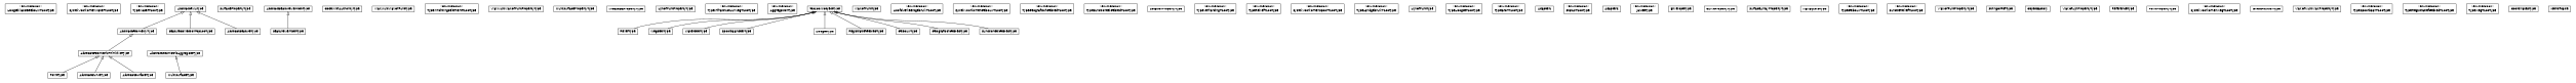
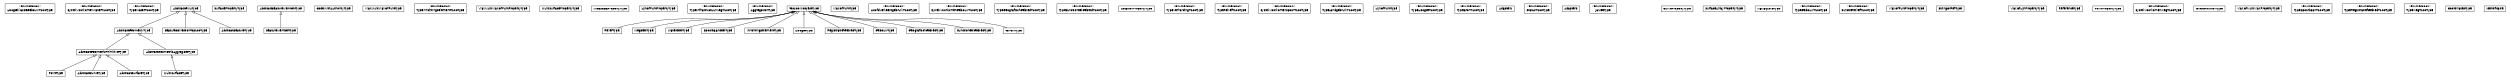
  digraph {
    nodesep=0.25
    ranksep=0.5
    node [fontcolor=black fontname=Helvetica fontsize=10.0 shape=plaintext]
    edge [arrowtail=empty dir=back fontname=Helvetica fontsize=10 headport=p labelfontname=Helvetica labelfontsize=10 tailport=p]
    n1 [label=<<table title="nl.b3p.topnl.top100nl.HoogteklasseGebouwT100Type" border="0" cellborder="1" cellspacing="0" cellpadding="2" port="p" href="./HoogteklasseGebouwT100Type.html"> 		<tr><td><table border="0" cellspacing="0" cellpadding="1"> <tr><td align="center" balign="center"> &#171;enumeration&#187; </td></tr> <tr><td align="center" balign="center"> HoogteklasseGebouwT100Type </td></tr> 		</table></td></tr> 		</table>>]
    n2 [label=<<table title="nl.b3p.topnl.top100nl.FysiekVoorkomenWaterT100Type" border="0" cellborder="1" cellspacing="0" cellpadding="2" port="p" href="./FysiekVoorkomenWaterT100Type.html"> 		<tr><td><table border="0" cellspacing="0" cellpadding="1"> <tr><td align="center" balign="center"> &#171;enumeration&#187; </td></tr> <tr><td align="center" balign="center"> FysiekVoorkomenWaterT100Type </td></tr> 		</table></td></tr> 		</table>>]
    n3 [label=<<table title="nl.b3p.topnl.top100nl.TypeWaterT100Type" border="0" cellborder="1" cellspacing="0" cellpadding="2" port="p" href="./TypeWaterT100Type.html"> 		<tr><td><table border="0" cellspacing="0" cellpadding="1"> <tr><td align="center" balign="center"> &#171;enumeration&#187; </td></tr> <tr><td align="center" balign="center"> TypeWaterT100Type </td></tr> 		</table></td></tr> 		</table>>]
    n4 [label=<<table title="nl.b3p.topnl.top100nl.AbstractGeometricPrimitiveType" border="0" cellborder="1" cellspacing="0" cellpadding="2" port="p" href="./AbstractGeometricPrimitiveType.html"> 		<tr><td><table border="0" cellspacing="0" cellpadding="1"> <tr><td align="center" balign="center"><font face="Helvetica-Oblique"> AbstractGeometricPrimitiveType </font></td></tr> 		</table></td></tr> 		</table>>]
    n5 [label=<<table title="nl.b3p.topnl.top100nl.PointType" border="0" cellborder="1" cellspacing="0" cellpadding="2" port="p" href="./PointType.html"> 		<tr><td><table border="0" cellspacing="0" cellpadding="1"> <tr><td align="center" balign="center"> PointType </td></tr> 		</table></td></tr> 		</table>>]
    n6 [label=<<table title="nl.b3p.topnl.top100nl.AbstractCurveType" border="0" cellborder="1" cellspacing="0" cellpadding="2" port="p" href="./AbstractCurveType.html"> 		<tr><td><table border="0" cellspacing="0" cellpadding="1"> <tr><td align="center" balign="center"><font face="Helvetica-Oblique"> AbstractCurveType </font></td></tr> 		</table></td></tr> 		</table>>]
    n7 [label=<<table title="nl.b3p.topnl.top100nl.AbstractSurfaceType" border="0" cellborder="1" cellspacing="0" cellpadding="2" port="p" href="./AbstractSurfaceType.html"> 		<tr><td><table border="0" cellspacing="0" cellpadding="1"> <tr><td align="center" balign="center"><font face="Helvetica-Oblique"> AbstractSurfaceType </font></td></tr> 		</table></td></tr> 		</table>>]
    n8 [label=<<table title="nl.b3p.topnl.top100nl.SurfacePropertyType" border="0" cellborder="1" cellspacing="0" cellpadding="2" port="p" href="./SurfacePropertyType.html"> 		<tr><td><table border="0" cellspacing="0" cellpadding="1"> <tr><td align="center" balign="center"> SurfacePropertyType </td></tr> 		</table></td></tr> 		</table>>]
    n9 [label=<<table title="nl.b3p.topnl.top100nl.FeatureMemberType" border="0" cellborder="1" cellspacing="0" cellpadding="2" port="p" href="./FeatureMemberType.html"> 		<tr><td><table border="0" cellspacing="0" cellpadding="1"> <tr><td align="center" balign="center"> FeatureMemberType </td></tr> 		</table></td></tr> 		</table>>]
    n10 [label=<<table title="nl.b3p.topnl.top100nl.CodeWithAuthorityType" border="0" cellborder="1" cellspacing="0" cellpadding="2" port="p" href="./CodeWithAuthorityType.html"> 		<tr><td><table border="0" cellspacing="0" cellpadding="1"> <tr><td align="center" balign="center"> CodeWithAuthorityType </td></tr> 		</table></td></tr> 		</table>>]
    n11 [label=<<table title="nl.b3p.topnl.top100nl.AbstractFeatureMemberType" border="0" cellborder="1" cellspacing="0" cellpadding="2" port="p" href="./AbstractFeatureMemberType.html"> 		<tr><td><table border="0" cellspacing="0" cellpadding="1"> <tr><td align="center" balign="center"><font face="Helvetica-Oblique"> AbstractFeatureMemberType </font></td></tr> 		</table></td></tr> 		</table>>]
    n12 [label=<<table title="nl.b3p.topnl.top100nl.VlakMultivlakOfPuntType" border="0" cellborder="1" cellspacing="0" cellpadding="2" port="p" href="./VlakMultivlakOfPuntType.html"> 		<tr><td><table border="0" cellspacing="0" cellpadding="1"> <tr><td align="center" balign="center"> VlakMultivlakOfPuntType </td></tr> 		</table></td></tr> 		</table>>]
    n13 [label=<<table title="nl.b3p.topnl.top100nl.TypeInrichtingselementT100Type" border="0" cellborder="1" cellspacing="0" cellpadding="2" port="p" href="./TypeInrichtingselementT100Type.html"> 		<tr><td><table border="0" cellspacing="0" cellpadding="1"> <tr><td align="center" balign="center"> &#171;enumeration&#187; </td></tr> <tr><td align="center" balign="center"> TypeInrichtingselementT100Type </td></tr> 		</table></td></tr> 		</table>>]
    n14 [label=<<table title="nl.b3p.topnl.top100nl.VlakMultivlakOfPuntPropertyType" border="0" cellborder="1" cellspacing="0" cellpadding="2" port="p" href="./VlakMultivlakOfPuntPropertyType.html"> 		<tr><td><table border="0" cellspacing="0" cellpadding="1"> <tr><td align="center" balign="center"> VlakMultivlakOfPuntPropertyType </td></tr> 		</table></td></tr> 		</table>>]
    n15 [label=<<table title="nl.b3p.topnl.top100nl.MultiSurfacePropertyType" border="0" cellborder="1" cellspacing="0" cellpadding="2" port="p" href="./MultiSurfacePropertyType.html"> 		<tr><td><table border="0" cellspacing="0" cellpadding="1"> <tr><td align="center" balign="center"> MultiSurfacePropertyType </td></tr> 		</table></td></tr> 		</table>>]
    n16 [label=<<table title="nl.b3p.topnl.top100nl.MetaDataPropertyType" border="0" cellborder="1" cellspacing="0" cellpadding="2" port="p" href="./MetaDataPropertyType.html"> 		<tr><td><table border="0" cellspacing="0" cellpadding="1"> <tr><td align="center" balign="center"> MetaDataPropertyType </td></tr> 		</table></td></tr> 		</table>>]
    n17 [label=<<table title="nl.b3p.topnl.top100nl.LijnOfPuntPropertyType" border="0" cellborder="1" cellspacing="0" cellpadding="2" port="p" href="./LijnOfPuntPropertyType.html"> 		<tr><td><table border="0" cellspacing="0" cellpadding="1"> <tr><td align="center" balign="center"> LijnOfPuntPropertyType </td></tr> 		</table></td></tr> 		</table>>]
    n18 [label=<<table title="nl.b3p.topnl.top100nl.TypeInfrastructuurWegT100Type" border="0" cellborder="1" cellspacing="0" cellpadding="2" port="p" href="./TypeInfrastructuurWegT100Type.html"> 		<tr><td><table border="0" cellspacing="0" cellpadding="1"> <tr><td align="center" balign="center"> &#171;enumeration&#187; </td></tr> <tr><td align="center" balign="center"> TypeInfrastructuurWegT100Type </td></tr> 		</table></td></tr> 		</table>>]
    n19 [label=<<table title="nl.b3p.topnl.top100nl.AggregationType" border="0" cellborder="1" cellspacing="0" cellpadding="2" port="p" href="./AggregationType.html"> 		<tr><td><table border="0" cellspacing="0" cellpadding="1"> <tr><td align="center" balign="center"> &#171;enumeration&#187; </td></tr> <tr><td align="center" balign="center"> AggregationType </td></tr> 		</table></td></tr> 		</table>>]
    n20 [label=<<table title="nl.b3p.topnl.top100nl.AbstractGMLType" border="0" cellborder="1" cellspacing="0" cellpadding="2" port="p" href="./AbstractGMLType.html"> 		<tr><td><table border="0" cellspacing="0" cellpadding="1"> <tr><td align="center" balign="center"><font face="Helvetica-Oblique"> AbstractGMLType </font></td></tr> 		</table></td></tr> 		</table>>]
    n21 [label=<<table title="nl.b3p.topnl.top100nl.AbstractGeometryType" border="0" cellborder="1" cellspacing="0" cellpadding="2" port="p" href="./AbstractGeometryType.html"> 		<tr><td><table border="0" cellspacing="0" cellpadding="1"> <tr><td align="center" balign="center"><font face="Helvetica-Oblique"> AbstractGeometryType </font></td></tr> 		</table></td></tr> 		</table>>]
    n22 [label=<<table title="nl.b3p.topnl.top100nl.FeatureCollectionTop100Type" border="0" cellborder="1" cellspacing="0" cellpadding="2" port="p" href="./FeatureCollectionTop100Type.html"> 		<tr><td><table border="0" cellspacing="0" cellpadding="1"> <tr><td align="center" balign="center"> FeatureCollectionTop100Type </td></tr> 		</table></td></tr> 		</table>>]
    n23 [label=<<table title="nl.b3p.topnl.top100nl.AbstractFeatureType" border="0" cellborder="1" cellspacing="0" cellpadding="2" port="p" href="./AbstractFeatureType.html"> 		<tr><td><table border="0" cellspacing="0" cellpadding="1"> <tr><td align="center" balign="center"><font face="Helvetica-Oblique"> AbstractFeatureType </font></td></tr> 		</table></td></tr> 		</table>>]
    n24 [label=<<table title="nl.b3p.topnl.top100nl.AbstractGeometricAggregateType" border="0" cellborder="1" cellspacing="0" cellpadding="2" port="p" href="./AbstractGeometricAggregateType.html"> 		<tr><td><table border="0" cellspacing="0" cellpadding="1"> <tr><td align="center" balign="center"><font face="Helvetica-Oblique"> AbstractGeometricAggregateType </font></td></tr> 		</table></td></tr> 		</table>>]
    n25 [label=<<table title="nl.b3p.topnl.top100nl.MultiSurfaceType" border="0" cellborder="1" cellspacing="0" cellpadding="2" port="p" href="./MultiSurfaceType.html"> 		<tr><td><table border="0" cellspacing="0" cellpadding="1"> <tr><td align="center" balign="center"> MultiSurfaceType </td></tr> 		</table></td></tr> 		</table>>]
    n26 [label=<<table title="nl.b3p.topnl.top100nl.ReliefType" border="0" cellborder="1" cellspacing="0" cellpadding="2" port="p" href="./ReliefType.html"> 		<tr><td><table border="0" cellspacing="0" cellpadding="1"> <tr><td align="center" balign="center"> ReliefType </td></tr> 		</table></td></tr> 		</table>>]
    n27 [label=<<table title="nl.b3p.topnl.top100nl.WegdeelType" border="0" cellborder="1" cellspacing="0" cellpadding="2" port="p" href="./WegdeelType.html"> 		<tr><td><table border="0" cellspacing="0" cellpadding="1"> <tr><td align="center" balign="center"> WegdeelType </td></tr> 		</table></td></tr> 		</table>>]
    n28 [label=<<table title="nl.b3p.topnl.top100nl.VlakOfPuntType" border="0" cellborder="1" cellspacing="0" cellpadding="2" port="p" href="./VlakOfPuntType.html"> 		<tr><td><table border="0" cellspacing="0" cellpadding="1"> <tr><td align="center" balign="center"> VlakOfPuntType </td></tr> 		</table></td></tr> 		</table>>]
    n29 [label=<<table title="nl.b3p.topnl.top100nl.WaterdeelType" border="0" cellborder="1" cellspacing="0" cellpadding="2" port="p" href="./WaterdeelType.html"> 		<tr><td><table border="0" cellspacing="0" cellpadding="1"> <tr><td align="center" balign="center"> WaterdeelType </td></tr> 		</table></td></tr> 		</table>>]
    n30 [label=<<table title="nl.b3p.topnl.top100nl.HoofdverkeersgebruikT100Type" border="0" cellborder="1" cellspacing="0" cellpadding="2" port="p" href="./HoofdverkeersgebruikT100Type.html"> 		<tr><td><table border="0" cellspacing="0" cellpadding="1"> <tr><td align="center" balign="center"> &#171;enumeration&#187; </td></tr> <tr><td align="center" balign="center"> HoofdverkeersgebruikT100Type </td></tr> 		</table></td></tr> 		</table>>]
    n31 [label=<<table title="nl.b3p.topnl.top100nl.FysiekVoorkomenGebouwT100Type" border="0" cellborder="1" cellspacing="0" cellpadding="2" port="p" href="./FysiekVoorkomenGebouwT100Type.html"> 		<tr><td><table border="0" cellspacing="0" cellpadding="1"> <tr><td align="center" balign="center"> &#171;enumeration&#187; </td></tr> <tr><td align="center" balign="center"> FysiekVoorkomenGebouwT100Type </td></tr> 		</table></td></tr> 		</table>>]
    n32 [label=<<table title="nl.b3p.topnl.top100nl.TypeGeografischGebiedT100Type" border="0" cellborder="1" cellspacing="0" cellpadding="2" port="p" href="./TypeGeografischGebiedT100Type.html"> 		<tr><td><table border="0" cellspacing="0" cellpadding="1"> <tr><td align="center" balign="center"> &#171;enumeration&#187; </td></tr> <tr><td align="center" balign="center"> TypeGeografischGebiedT100Type </td></tr> 		</table></td></tr> 		</table>>]
    n33 [label=<<table title="nl.b3p.topnl.top100nl.SpoorbaandeelType" border="0" cellborder="1" cellspacing="0" cellpadding="2" port="p" href="./SpoorbaandeelType.html"> 		<tr><td><table border="0" cellspacing="0" cellpadding="1"> <tr><td align="center" balign="center"> SpoorbaandeelType </td></tr> 		</table></td></tr> 		</table>>]
    n34 [label=<<table title="nl.b3p.topnl.top100nl.TypeFunctioneelGebiedT100Type" border="0" cellborder="1" cellspacing="0" cellpadding="2" port="p" href="./TypeFunctioneelGebiedT100Type.html"> 		<tr><td><table border="0" cellspacing="0" cellpadding="1"> <tr><td align="center" balign="center"> &#171;enumeration&#187; </td></tr> <tr><td align="center" balign="center"> TypeFunctioneelGebiedT100Type </td></tr> 		</table></td></tr> 		</table>>]
    n35 [label=<<table title="nl.b3p.topnl.top100nl.LocationPropertyType" border="0" cellborder="1" cellspacing="0" cellpadding="2" port="p" href="./LocationPropertyType.html"> 		<tr><td><table border="0" cellspacing="0" cellpadding="1"> <tr><td align="center" balign="center"> LocationPropertyType </td></tr> 		</table></td></tr> 		</table>>]
    n36 [label=<<table title="nl.b3p.topnl.top100nl.TypeVerhardingT100Type" border="0" cellborder="1" cellspacing="0" cellpadding="2" port="p" href="./TypeVerhardingT100Type.html"> 		<tr><td><table border="0" cellspacing="0" cellpadding="1"> <tr><td align="center" balign="center"> &#171;enumeration&#187; </td></tr> <tr><td align="center" balign="center"> TypeVerhardingT100Type </td></tr> 		</table></td></tr> 		</table>>]
    n37 [label=<<table title="nl.b3p.topnl.top100nl.TypeReliefT100Type" border="0" cellborder="1" cellspacing="0" cellpadding="2" port="p" href="./TypeReliefT100Type.html"> 		<tr><td><table border="0" cellspacing="0" cellpadding="1"> <tr><td align="center" balign="center"> &#171;enumeration&#187; </td></tr> <tr><td align="center" balign="center"> TypeReliefT100Type </td></tr> 		</table></td></tr> 		</table>>]
    n38 [label=<<table title="nl.b3p.topnl.top100nl.FysiekVoorkomenSpoorT100Type" border="0" cellborder="1" cellspacing="0" cellpadding="2" port="p" href="./FysiekVoorkomenSpoorT100Type.html"> 		<tr><td><table border="0" cellspacing="0" cellpadding="1"> <tr><td align="center" balign="center"> &#171;enumeration&#187; </td></tr> <tr><td align="center" balign="center"> FysiekVoorkomenSpoorT100Type </td></tr> 		</table></td></tr> 		</table>>]
    n39 [label=<<table title="nl.b3p.topnl.top100nl.TypeLandgebruikT100Type" border="0" cellborder="1" cellspacing="0" cellpadding="2" port="p" href="./TypeLandgebruikT100Type.html"> 		<tr><td><table border="0" cellspacing="0" cellpadding="1"> <tr><td align="center" balign="center"> &#171;enumeration&#187; </td></tr> <tr><td align="center" balign="center"> TypeLandgebruikT100Type </td></tr> 		</table></td></tr> 		</table>>]
    n40 [label=<<table title="nl.b3p.topnl.top100nl.LijnOfPuntType" border="0" cellborder="1" cellspacing="0" cellpadding="2" port="p" href="./LijnOfPuntType.html"> 		<tr><td><table border="0" cellspacing="0" cellpadding="1"> <tr><td align="center" balign="center"> LijnOfPuntType </td></tr> 		</table></td></tr> 		</table>>]
    n41 [label=<<table title="nl.b3p.topnl.top100nl.TypeHoogteT100Type" border="0" cellborder="1" cellspacing="0" cellpadding="2" port="p" href="./TypeHoogteT100Type.html"> 		<tr><td><table border="0" cellspacing="0" cellpadding="1"> <tr><td align="center" balign="center"> &#171;enumeration&#187; </td></tr> <tr><td align="center" balign="center"> TypeHoogteT100Type </td></tr> 		</table></td></tr> 		</table>>]
    n42 [label=<<table title="nl.b3p.topnl.top100nl.TypeBronT100Type" border="0" cellborder="1" cellspacing="0" cellpadding="2" port="p" href="./TypeBronT100Type.html"> 		<tr><td><table border="0" cellspacing="0" cellpadding="1"> <tr><td align="center" balign="center"> &#171;enumeration&#187; </td></tr> <tr><td align="center" balign="center"> TypeBronT100Type </td></tr> 		</table></td></tr> 		</table>>]
    n43 [label=<<table title="nl.b3p.topnl.top100nl.Adapter1" border="0" cellborder="1" cellspacing="0" cellpadding="2" port="p" href="./Adapter1.html"> 		<tr><td><table border="0" cellspacing="0" cellpadding="1"> <tr><td align="center" balign="center"> Adapter1 </td></tr> 		</table></td></tr> 		</table>>]
    n44 [label=<<table title="nl.b3p.topnl.top100nl.StatusT100Type" border="0" cellborder="1" cellspacing="0" cellpadding="2" port="p" href="./StatusT100Type.html"> 		<tr><td><table border="0" cellspacing="0" cellpadding="1"> <tr><td align="center" balign="center"> &#171;enumeration&#187; </td></tr> <tr><td align="center" balign="center"> StatusT100Type </td></tr> 		</table></td></tr> 		</table>>]
    n45 [label=<<table title="nl.b3p.topnl.top100nl.Adapter2" border="0" cellborder="1" cellspacing="0" cellpadding="2" port="p" href="./Adapter2.html"> 		<tr><td><table border="0" cellspacing="0" cellpadding="1"> <tr><td align="center" balign="center"> Adapter2 </td></tr> 		</table></td></tr> 		</table>>]
    n46 [label=<<table title="nl.b3p.topnl.top100nl.JaNeeType" border="0" cellborder="1" cellspacing="0" cellpadding="2" port="p" href="./JaNeeType.html"> 		<tr><td><table border="0" cellspacing="0" cellpadding="1"> <tr><td align="center" balign="center"> &#171;enumeration&#187; </td></tr> <tr><td align="center" balign="center"> JaNeeType </td></tr> 		</table></td></tr> 		</table>>]
-   n47 [label=<<table title="nl.b3p.topnl.top100nl.EnvelopeType" border="0" cellborder="1" cellspacing="0" cellpadding="2" port="p" href="./EnvelopeType.html"> 		<tr><td><table border="0" cellspacing="0" cellpadding="1"> <tr><td align="center" balign="center"> EnvelopeType </td></tr> 		</table></td></tr> 		</table>>]
+   n48 [label=<<table title="nl.b3p.topnl.top100nl.InrichtingselementType" border="0" cellborder="1" cellspacing="0" cellpadding="2" port="p" href="./InrichtingselementType.html"> 		<tr><td><table border="0" cellspacing="0" cellpadding="1"> <tr><td align="center" balign="center"> InrichtingselementType </td></tr> 		</table></td></tr> 		</table>>]
    n49 [label=<<table title="nl.b3p.topnl.top100nl.CurvePropertyType" border="0" cellborder="1" cellspacing="0" cellpadding="2" port="p" href="./CurvePropertyType.html"> 		<tr><td><table border="0" cellspacing="0" cellpadding="1"> <tr><td align="center" balign="center"> CurvePropertyType </td></tr> 		</table></td></tr> 		</table>>]
    n50 [label=<<table title="nl.b3p.topnl.top100nl.SurfaceArrayPropertyType" border="0" cellborder="1" cellspacing="0" cellpadding="2" port="p" href="./SurfaceArrayPropertyType.html"> 		<tr><td><table border="0" cellspacing="0" cellpadding="1"> <tr><td align="center" balign="center"> SurfaceArrayPropertyType </td></tr> 		</table></td></tr> 		</table>>]
    n51 [label=<<table title="nl.b3p.topnl.top100nl.NEN3610IDType" border="0" cellborder="1" cellspacing="0" cellpadding="2" port="p" href="./NEN3610IDType.html"> 		<tr><td><table border="0" cellspacing="0" cellpadding="1"> <tr><td align="center" balign="center"> NEN3610IDType </td></tr> 		</table></td></tr> 		</table>>]
    n52 [label=<<table title="nl.b3p.topnl.top100nl.Top100NlObjectType" border="0" cellborder="1" cellspacing="0" cellpadding="2" port="p" href="./Top100NlObjectType.html"> 		<tr><td><table border="0" cellspacing="0" cellpadding="1"> <tr><td align="center" balign="center"><font face="Helvetica-Oblique"> Top100NlObjectType </font></td></tr> 		</table></td></tr> 		</table>>]
    n53 [label=<<table title="nl.b3p.topnl.top100nl.HoogteType" border="0" cellborder="1" cellspacing="0" cellpadding="2" port="p" href="./HoogteType.html"> 		<tr><td><table border="0" cellspacing="0" cellpadding="1"> <tr><td align="center" balign="center"> HoogteType </td></tr> 		</table></td></tr> 		</table>>]
    n54 [label=<<table title="nl.b3p.topnl.top100nl.RegistratiefGebiedType" border="0" cellborder="1" cellspacing="0" cellpadding="2" port="p" href="./RegistratiefGebiedType.html"> 		<tr><td><table border="0" cellspacing="0" cellpadding="1"> <tr><td align="center" balign="center"> RegistratiefGebiedType </td></tr> 		</table></td></tr> 		</table>>]
    n55 [label=<<table title="nl.b3p.topnl.top100nl.GebouwType" border="0" cellborder="1" cellspacing="0" cellpadding="2" port="p" href="./GebouwType.html"> 		<tr><td><table border="0" cellspacing="0" cellpadding="1"> <tr><td align="center" balign="center"> GebouwType </td></tr> 		</table></td></tr> 		</table>>]
    n56 [label=<<table title="nl.b3p.topnl.top100nl.GeografischGebiedType" border="0" cellborder="1" cellspacing="0" cellpadding="2" port="p" href="./GeografischGebiedType.html"> 		<tr><td><table border="0" cellspacing="0" cellpadding="1"> <tr><td align="center" balign="center"> GeografischGebiedType </td></tr> 		</table></td></tr> 		</table>>]
    n57 [label=<<table title="nl.b3p.topnl.top100nl.FunctioneelGebiedType" border="0" cellborder="1" cellspacing="0" cellpadding="2" port="p" href="./FunctioneelGebiedType.html"> 		<tr><td><table border="0" cellspacing="0" cellpadding="1"> <tr><td align="center" balign="center"> FunctioneelGebiedType </td></tr> 		</table></td></tr> 		</table>>]
+   n58 [label=<<table title="nl.b3p.topnl.top100nl.TerreinType" border="0" cellborder="1" cellspacing="0" cellpadding="2" port="p" href="./TerreinType.html"> 		<tr><td><table border="0" cellspacing="0" cellpadding="1"> <tr><td align="center" balign="center"> TerreinType </td></tr> 		</table></td></tr> 		</table>>]
    n59 [label=<<table title="nl.b3p.topnl.top100nl.TypeGebouwT100Type" border="0" cellborder="1" cellspacing="0" cellpadding="2" port="p" href="./TypeGebouwT100Type.html"> 		<tr><td><table border="0" cellspacing="0" cellpadding="1"> <tr><td align="center" balign="center"> &#171;enumeration&#187; </td></tr> <tr><td align="center" balign="center"> TypeGebouwT100Type </td></tr> 		</table></td></tr> 		</table>>]
    n60 [label=<<table title="nl.b3p.topnl.top100nl.FunctieReliefT100Type" border="0" cellborder="1" cellspacing="0" cellpadding="2" port="p" href="./FunctieReliefT100Type.html"> 		<tr><td><table border="0" cellspacing="0" cellpadding="1"> <tr><td align="center" balign="center"> &#171;enumeration&#187; </td></tr> <tr><td align="center" balign="center"> FunctieReliefT100Type </td></tr> 		</table></td></tr> 		</table>>]
    n61 [label=<<table title="nl.b3p.topnl.top100nl.VlakOfPuntPropertyType" border="0" cellborder="1" cellspacing="0" cellpadding="2" port="p" href="./VlakOfPuntPropertyType.html"> 		<tr><td><table border="0" cellspacing="0" cellpadding="1"> <tr><td align="center" balign="center"> VlakOfPuntPropertyType </td></tr> 		</table></td></tr> 		</table>>]
    n62 [label=<<table title="nl.b3p.topnl.top100nl.StringOrRefType" border="0" cellborder="1" cellspacing="0" cellpadding="2" port="p" href="./StringOrRefType.html"> 		<tr><td><table border="0" cellspacing="0" cellpadding="1"> <tr><td align="center" balign="center"> StringOrRefType </td></tr> 		</table></td></tr> 		</table>>]
-   n63 [label=<<table title="nl.b3p.topnl.top100nl.ObjectFactory" border="0" cellborder="1" cellspacing="0" cellpadding="2" port="p" href="./ObjectFactory.html"> 		<tr><td><table border="0" cellspacing="0" cellpadding="1"> <tr><td align="center" balign="center"> ObjectFactory </td></tr> 		</table></td></tr> 		</table>>]
    n64 [label=<<table title="nl.b3p.topnl.top100nl.VlakOfLijnPropertyType" border="0" cellborder="1" cellspacing="0" cellpadding="2" port="p" href="./VlakOfLijnPropertyType.html"> 		<tr><td><table border="0" cellspacing="0" cellpadding="1"> <tr><td align="center" balign="center"> VlakOfLijnPropertyType </td></tr> 		</table></td></tr> 		</table>>]
    n65 [label=<<table title="nl.b3p.topnl.top100nl.ReferenceType" border="0" cellborder="1" cellspacing="0" cellpadding="2" port="p" href="./ReferenceType.html"> 		<tr><td><table border="0" cellspacing="0" cellpadding="1"> <tr><td align="center" balign="center"> ReferenceType </td></tr> 		</table></td></tr> 		</table>>]
    n66 [label=<<table title="nl.b3p.topnl.top100nl.PointPropertyType" border="0" cellborder="1" cellspacing="0" cellpadding="2" port="p" href="./PointPropertyType.html"> 		<tr><td><table border="0" cellspacing="0" cellpadding="1"> <tr><td align="center" balign="center"> PointPropertyType </td></tr> 		</table></td></tr> 		</table>>]
    n67 [label=<<table title="nl.b3p.topnl.top100nl.FysiekVoorkomenWegT100Type" border="0" cellborder="1" cellspacing="0" cellpadding="2" port="p" href="./FysiekVoorkomenWegT100Type.html"> 		<tr><td><table border="0" cellspacing="0" cellpadding="1"> <tr><td align="center" balign="center"> &#171;enumeration&#187; </td></tr> <tr><td align="center" balign="center"> FysiekVoorkomenWegT100Type </td></tr> 		</table></td></tr> 		</table>>]
    n68 [label=<<table title="nl.b3p.topnl.top100nl.DirectPositionType" border="0" cellborder="1" cellspacing="0" cellpadding="2" port="p" href="./DirectPositionType.html"> 		<tr><td><table border="0" cellspacing="0" cellpadding="1"> <tr><td align="center" balign="center"> DirectPositionType </td></tr> 		</table></td></tr> 		</table>>]
    n69 [label=<<table title="nl.b3p.topnl.top100nl.VlakOfMultivlakPropertyType" border="0" cellborder="1" cellspacing="0" cellpadding="2" port="p" href="./VlakOfMultivlakPropertyType.html"> 		<tr><td><table border="0" cellspacing="0" cellpadding="1"> <tr><td align="center" balign="center"> VlakOfMultivlakPropertyType </td></tr> 		</table></td></tr> 		</table>>]
    n70 [label=<<table title="nl.b3p.topnl.top100nl.TypeSpoorbaanT100Type" border="0" cellborder="1" cellspacing="0" cellpadding="2" port="p" href="./TypeSpoorbaanT100Type.html"> 		<tr><td><table border="0" cellspacing="0" cellpadding="1"> <tr><td align="center" balign="center"> &#171;enumeration&#187; </td></tr> <tr><td align="center" balign="center"> TypeSpoorbaanT100Type </td></tr> 		</table></td></tr> 		</table>>]
    n71 [label=<<table title="nl.b3p.topnl.top100nl.TypeRegistratiefGebiedT100Type" border="0" cellborder="1" cellspacing="0" cellpadding="2" port="p" href="./TypeRegistratiefGebiedT100Type.html"> 		<tr><td><table border="0" cellspacing="0" cellpadding="1"> <tr><td align="center" balign="center"> &#171;enumeration&#187; </td></tr> <tr><td align="center" balign="center"> TypeRegistratiefGebiedT100Type </td></tr> 		</table></td></tr> 		</table>>]
    n72 [label=<<table title="nl.b3p.topnl.top100nl.TypeWegT100Type" border="0" cellborder="1" cellspacing="0" cellpadding="2" port="p" href="./TypeWegT100Type.html"> 		<tr><td><table border="0" cellspacing="0" cellpadding="1"> <tr><td align="center" balign="center"> &#171;enumeration&#187; </td></tr> <tr><td align="center" balign="center"> TypeWegT100Type </td></tr> 		</table></td></tr> 		</table>>]
    n73 [label=<<table title="nl.b3p.topnl.top100nl.CoordinatesType" border="0" cellborder="1" cellspacing="0" cellpadding="2" port="p" href="./CoordinatesType.html"> 		<tr><td><table border="0" cellspacing="0" cellpadding="1"> <tr><td align="center" balign="center"> CoordinatesType </td></tr> 		</table></td></tr> 		</table>>]
    n74 [label=<<table title="nl.b3p.topnl.top100nl.Top100NlObjectType.Identificatie" border="0" cellborder="1" cellspacing="0" cellpadding="2" port="p" href="./Top100NlObjectType.Identificatie.html"> 		<tr><td><table border="0" cellspacing="0" cellpadding="1"> <tr><td align="center" balign="center"> Identificatie </td></tr> 		</table></td></tr> 		</table>>]
    n4 -> n5
    n4 -> n6
    n4 -> n7
    n11 -> n9
    n20 -> n21
    n20 -> n22
    n20 -> n23
    n21 -> n4
+   n21 -> n24
    n24 -> n25
    n52 -> n26
    n52 -> n27
    n52 -> n29
    n52 -> n33
+   n52 -> n48
    n52 -> n53
    n52 -> n54
    n52 -> n55
    n52 -> n56
    n52 -> n57
+   n52 -> n58
  }
